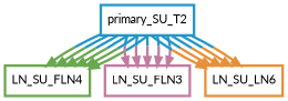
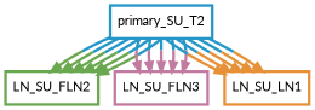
  digraph {
    node [fillcolor=white fontname=Lato penwidth=3.0 shape=box]
    edge [color="#2496c8ff;0.5:#6aa84fff" penwidth=3]
-   LN_SU_FLN2 [color="#6aa84fff" label=LN_SU_FLN4]
+   LN_SU_FLN2 [color="#6aa84fff"]
    LN_SU_FLN3 [color="#c27ba0ff"]
-   LN_SU_LN1 [color="#e69138ff" label=LN_SU_LN6]
+   LN_SU_LN1 [color="#e69138ff"]
    primary_SU_T2 [color="#2496c8ff"]
    primary_SU_T2 -> LN_SU_FLN2
    primary_SU_T2 -> LN_SU_FLN2
    primary_SU_T2 -> LN_SU_FLN2
    primary_SU_T2 -> LN_SU_FLN2
    primary_SU_T2 -> LN_SU_FLN2
    primary_SU_T2 -> LN_SU_FLN2
    primary_SU_T2 -> LN_SU_FLN3 [color="#2496c8ff;0.5:#c27ba0ff"]
    primary_SU_T2 -> LN_SU_FLN3 [color="#2496c8ff;0.5:#c27ba0ff"]
    primary_SU_T2 -> LN_SU_FLN3 [color="#2496c8ff;0.5:#c27ba0ff"]
    primary_SU_T2 -> LN_SU_FLN3 [color="#2496c8ff;0.5:#c27ba0ff"]
    primary_SU_T2 -> LN_SU_FLN3 [color="#2496c8ff;0.5:#c27ba0ff"]
    primary_SU_T2 -> LN_SU_LN1 [color="#2496c8ff;0.5:#e69138ff"]
    primary_SU_T2 -> LN_SU_LN1 [color="#2496c8ff;0.5:#e69138ff"]
    primary_SU_T2 -> LN_SU_LN1 [color="#2496c8ff;0.5:#e69138ff"]
    primary_SU_T2 -> LN_SU_LN1 [color="#2496c8ff;0.5:#e69138ff"]
    primary_SU_T2 -> LN_SU_LN1 [color="#2496c8ff;0.5:#e69138ff"]
  }
